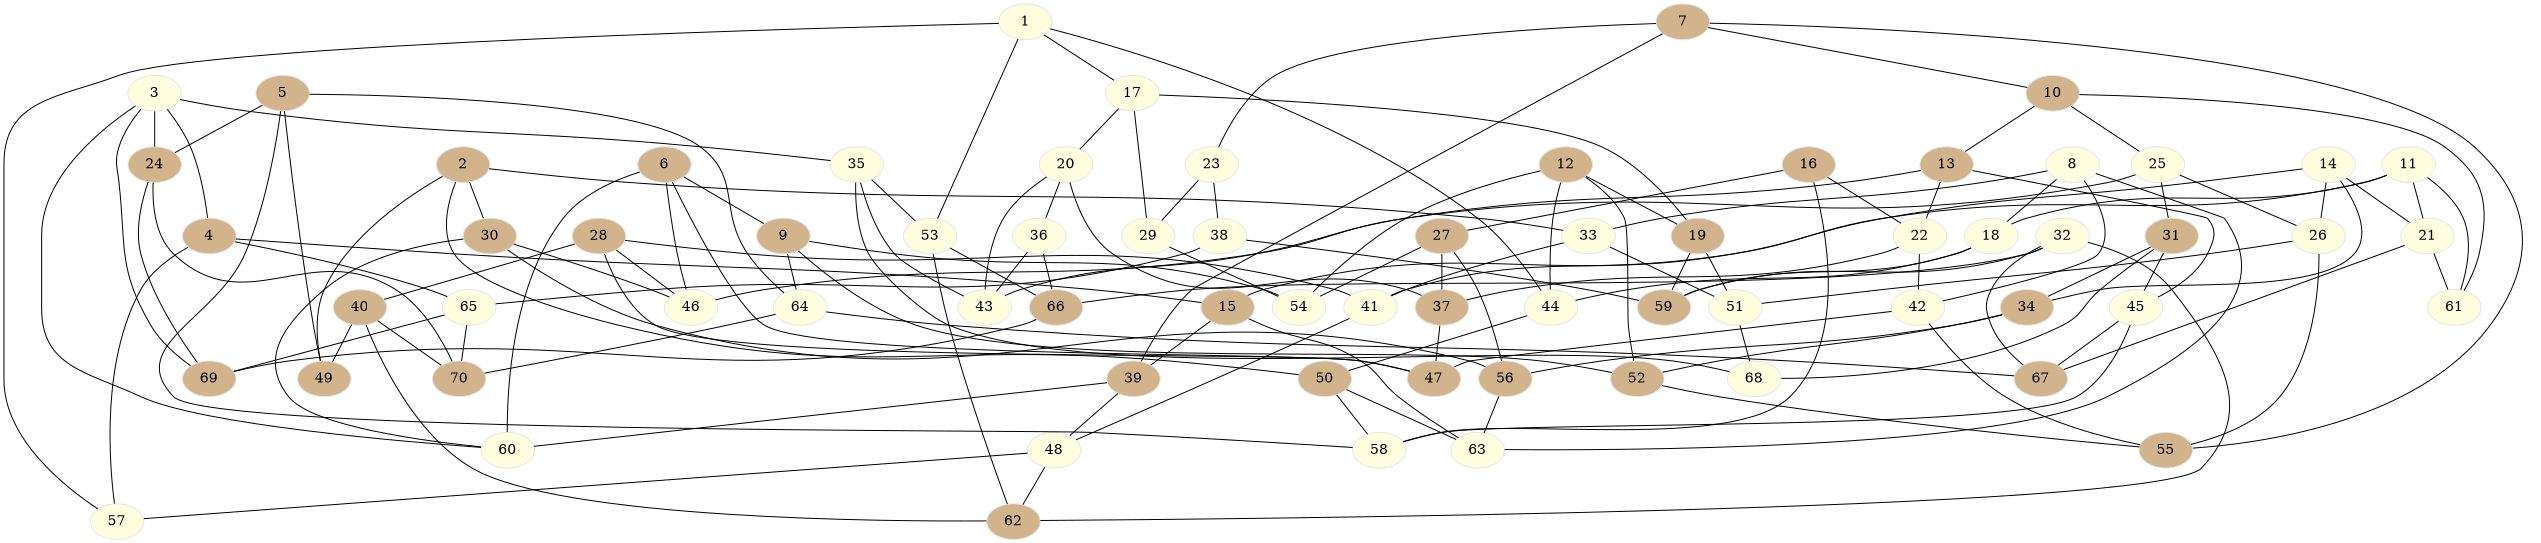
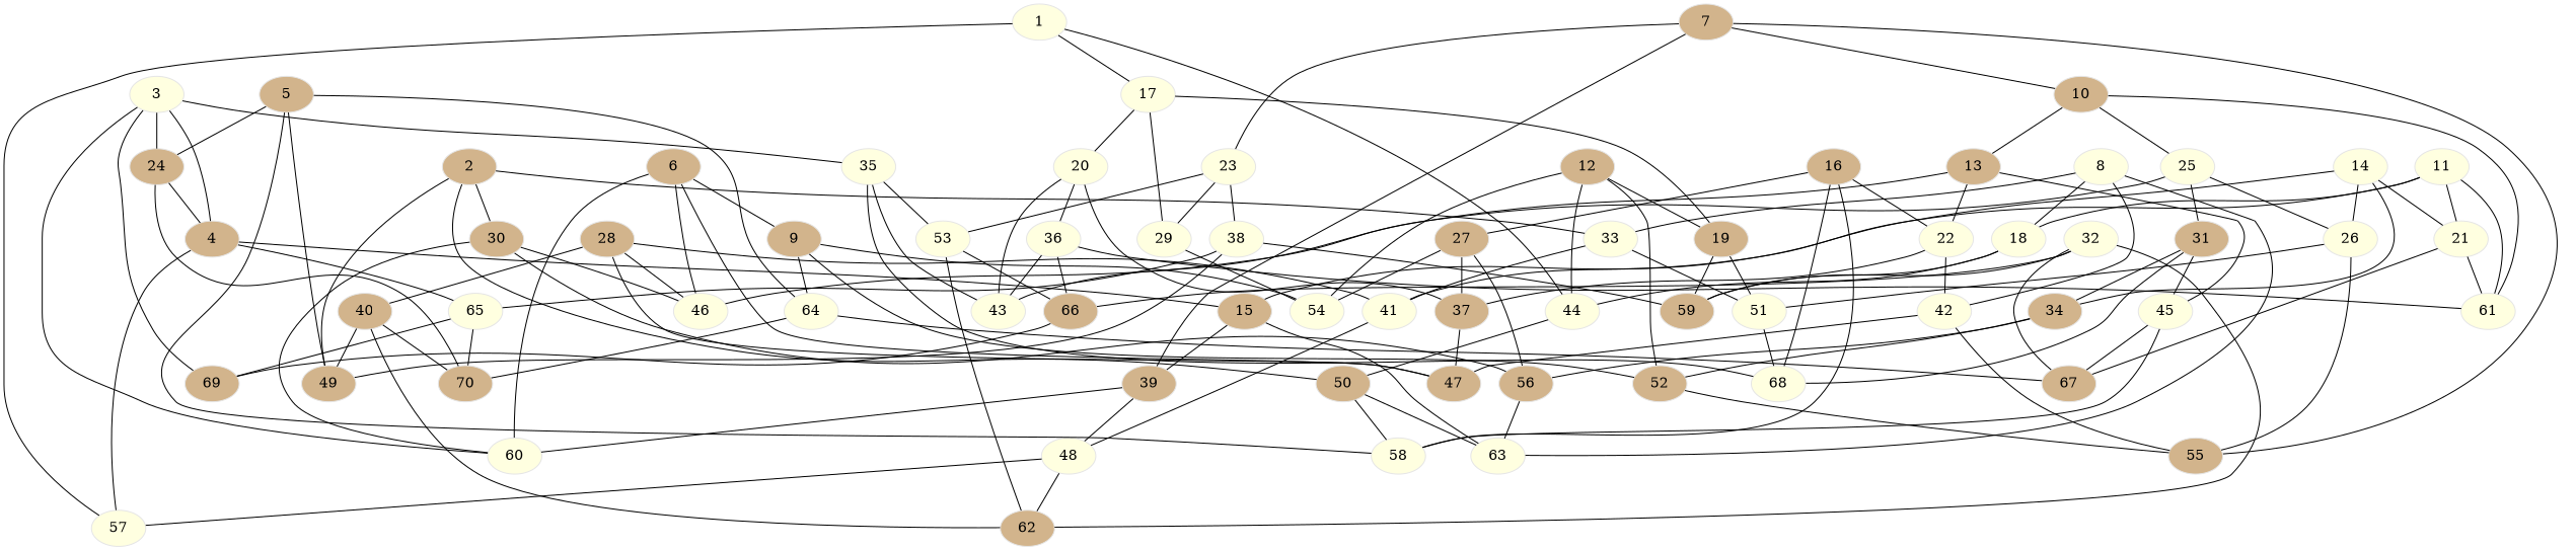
  graph {
    node [color=gray90 fillcolor=lightyellow style=filled]
    1
    17
    44
    53
    57
    19 [fillcolor=tan]
    20
    29
    50 [fillcolor=tan]
    62 [fillcolor=tan]
    66 [fillcolor=tan]
    2 [fillcolor=tan]
    30 [fillcolor=tan]
    33
    49 [fillcolor=tan]
    60
    46
    56 [fillcolor=tan]
    41
    51
    58
    63
    4 [fillcolor=tan]
    3
    24 [fillcolor=tan]
    35
    69 [fillcolor=tan]
    15 [fillcolor=tan]
    65
    70 [fillcolor=tan]
    43
    68
    39 [fillcolor=tan]
    5 [fillcolor=tan]
    64
    67 [fillcolor=tan]
    6 [fillcolor=tan]
    9 [fillcolor=tan]
    47 [fillcolor=tan]
    52 [fillcolor=tan]
    54
    7 [fillcolor=tan]
    10 [fillcolor=tan]
    23
    55 [fillcolor=tan]
    13 [fillcolor=tan]
    25
    61
    38
    48
    8
    18
    42
    59 [fillcolor=tan]
    22
    45
    26
    31 [fillcolor=tan]
    11
    21
    12 [fillcolor=tan]
    37 [fillcolor=tan]
    14
    34 [fillcolor=tan]
    16 [fillcolor=tan]
    27 [fillcolor=tan]
    36
    28 [fillcolor=tan]
    40 [fillcolor=tan]
    32
    1 -- 17
    1 -- 44
-   1 -- 53
+   23 -- 53
    1 -- 57
    17 -- 19
    17 -- 20
    17 -- 29
    44 -- 50
    53 -- 62
    53 -- 66
    19 -- 51
    19 -- 59
    20 -- 43
    20 -- 37
    20 -- 36
    29 -- 54
    50 -- 58
    50 -- 63
    66 -- 69
    2 -- 50
    2 -- 30
    2 -- 33
    2 -- 49
    30 -- 60
    30 -- 46
    30 -- 56
    33 -- 41
    33 -- 51
    56 -- 63
    41 -- 48
    51 -- 68
    4 -- 57
    4 -- 15
    4 -- 65
    3 -- 60
    3 -- 4
    3 -- 24
    3 -- 35
    3 -- 69
-   24 -- 69
+   24 -- 4
    24 -- 70
    35 -- 53
    35 -- 43
    35 -- 68
    15 -- 63
    15 -- 39
    65 -- 69
    65 -- 70
    39 -- 60
    39 -- 48
    5 -- 49
    5 -- 58
    5 -- 24
    5 -- 64
    64 -- 70
    64 -- 67
    6 -- 60
    6 -- 46
    6 -- 9
    6 -- 47
    9 -- 64
    9 -- 52
    9 -- 54
    52 -- 55
    7 -- 39
    7 -- 10
    7 -- 23
    7 -- 55
    10 -- 13
    10 -- 25
    10 -- 61
    23 -- 29
    23 -- 38
    13 -- 43
    13 -- 22
    13 -- 45
    25 -- 46
    25 -- 26
    25 -- 31
+   38 -- 49
    38 -- 65
    38 -- 59
    48 -- 57
    48 -- 62
    8 -- 33
    8 -- 63
    8 -- 18
    8 -- 42
    18 -- 44
    18 -- 59
    42 -- 47
    42 -- 55
    22 -- 42
    22 -- 37
    45 -- 58
    45 -- 67
    26 -- 51
    26 -- 55
    31 -- 68
    31 -- 45
    31 -- 34
    11 -- 15
    11 -- 61
    11 -- 18
    11 -- 21
    21 -- 67
    21 -- 61
    12 -- 44
    12 -- 19
    12 -- 52
    12 -- 54
    37 -- 47
    14 -- 41
    14 -- 26
    14 -- 21
    14 -- 34
    34 -- 56
    34 -- 52
    16 -- 58
+   16 -- 68
    16 -- 22
    16 -- 27
    27 -- 56
    27 -- 54
    27 -- 37
    36 -- 66
    36 -- 43
+   36 -- 61
    28 -- 46
    28 -- 41
    28 -- 47
    28 -- 40
    40 -- 62
    40 -- 49
    40 -- 70
    32 -- 62
    32 -- 66
    32 -- 67
    32 -- 59
  }
